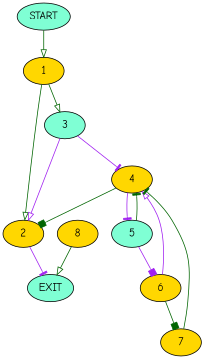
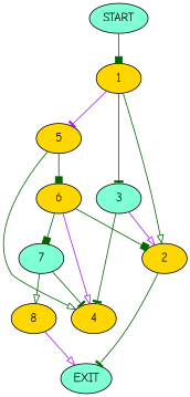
  digraph {
    fontname="Comic Neue"
    node [fillcolor=gold fontname="Comic Neue" style=filled]
    edge [arrowhead=onormal color=darkgreen fontname="Comic Neue"]
    n1 [fillcolor=aquamarine label=START]
    1
    2
    3 [fillcolor=aquamarine]
    n5 [fillcolor=aquamarine label=EXIT]
    4
-   5 [fillcolor=aquamarine]
+   5
    6
-   7
+   7 [fillcolor=aquamarine]
    8
-   n1 -> 1
+   n1 -> 1 [arrowhead=box]
    1 -> 2
-   1 -> 3
-   2 -> n5 [arrowhead=tee color=purple]
+   1 -> 3 [arrowhead=tee]
+   2 -> n5 [arrowhead=tee]
    3 -> 2 [color=purple]
-   3 -> 4 [arrowhead=tee color=purple]
-   4 -> 2 [arrowhead=box]
-   4 -> 5 [arrowhead=tee color=purple]
-   5 -> 4 [arrowhead=tee]
-   5 -> 6 [arrowhead=box color=purple]
+   3 -> 4 [arrowhead=tee]
+   6 -> 2 [arrowhead=box]
+   1 -> 5 [arrowhead=tee color=purple]
+   5 -> 4
+   5 -> 6 [arrowhead=box]
    6 -> 4 [color=purple]
    6 -> 7 [arrowhead=box]
    7 -> 4 [arrowhead=tee]
-   8 -> n5
+   7 -> 8
+   8 -> n5 [color=purple]
  }
